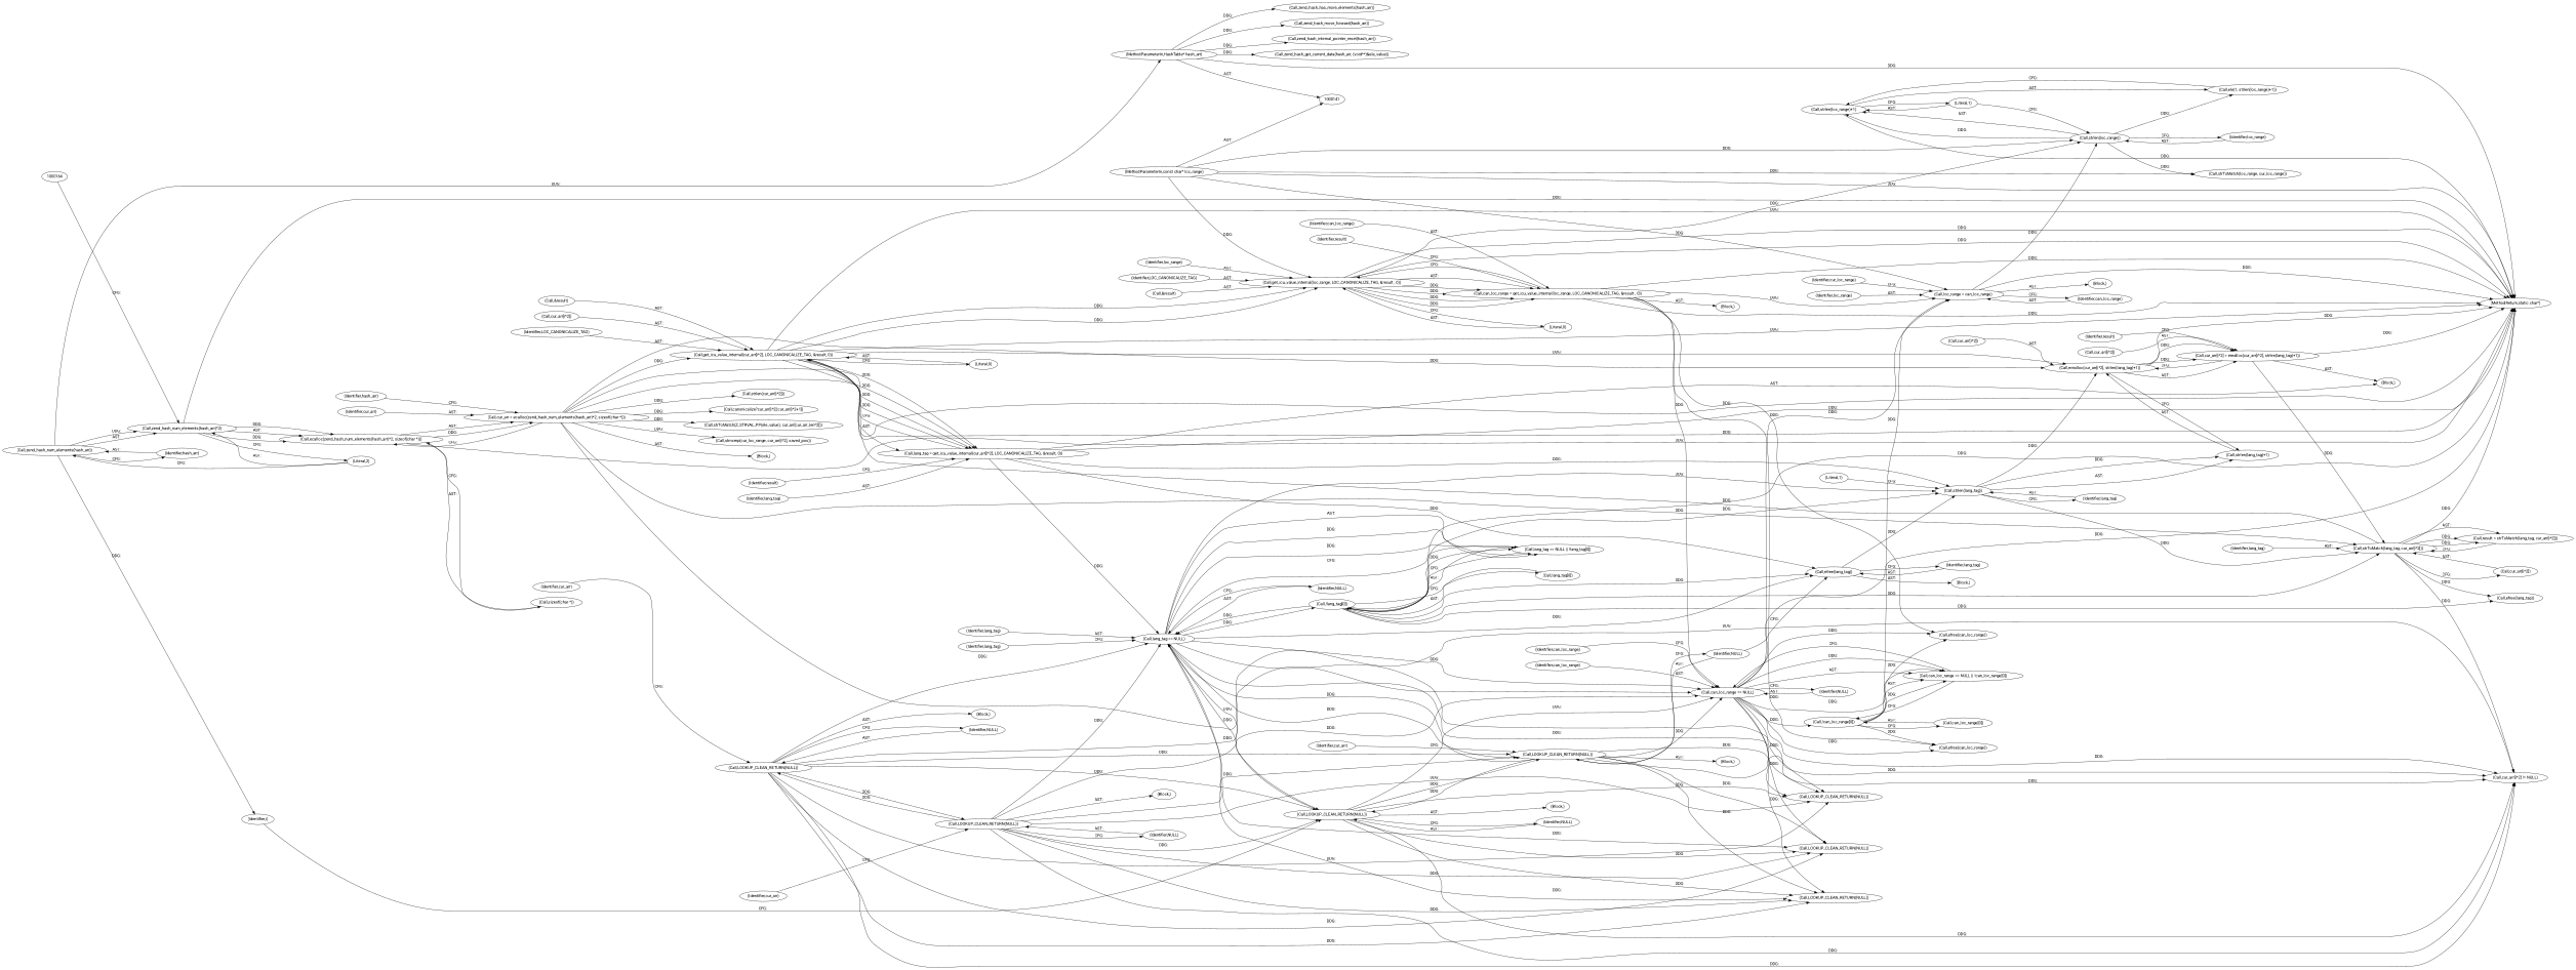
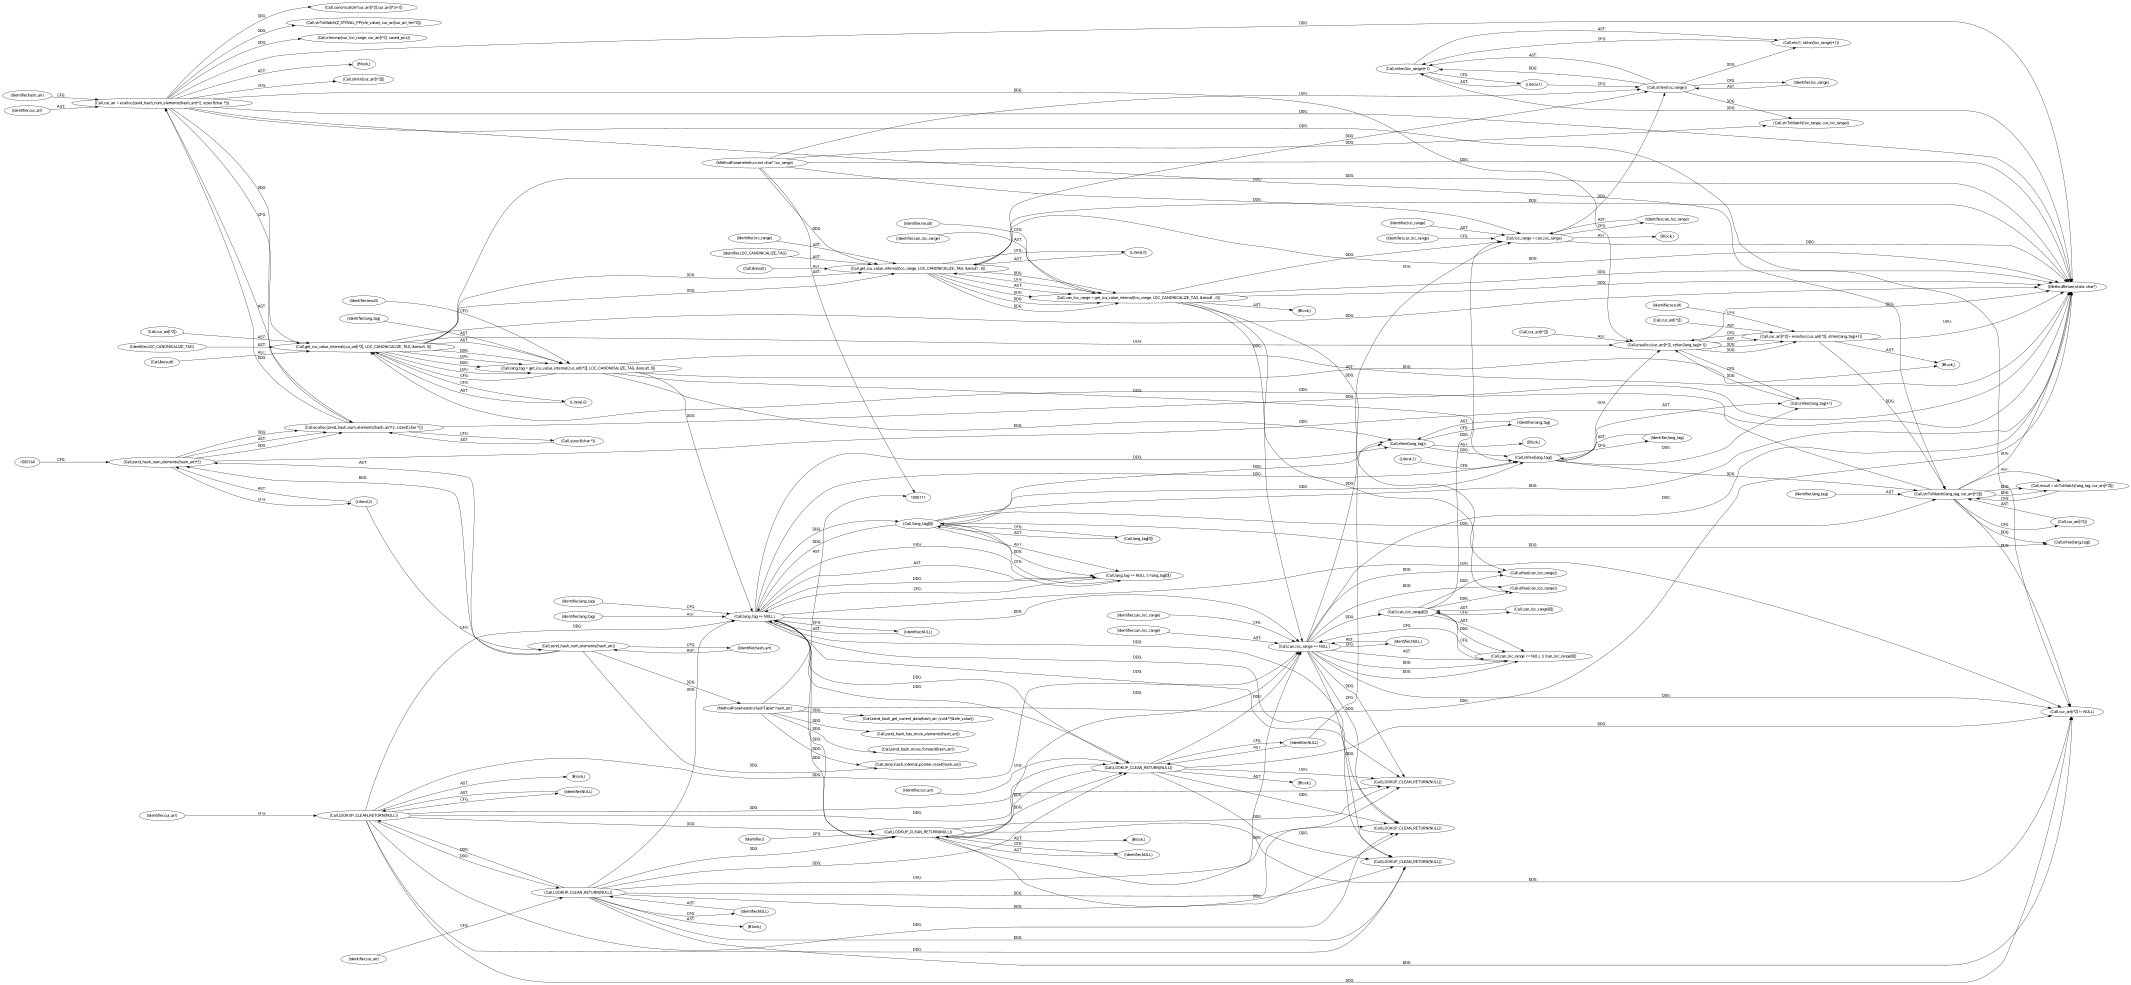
  digraph {
    fontname=Roboto
    rankdir=LR
    node [fontname=Roboto]
    edge [fontname=Roboto]
    n1 [label="(Call,strlen(loc_range)+1)"]
    n2 [label="(Call,ele(1, strlen(loc_range)+1))"]
    n3 [label="(MethodReturn,static char*)"]
    n4 [label="(Literal,1)"]
    n5 [label="(Call,strlen(loc_range))"]
    n6 [label="(Identifier,loc_range)"]
    n7 [label="(Call,strToMatch(loc_range, cur_loc_range))"]
    n8 [label="(Call,loc_range = can_loc_range)"]
    n9 [label="(Identifier,can_loc_range)"]
    n10 [label="(Block,)"]
    n11 [label="(Call,can_loc_range = get_icu_value_internal(loc_range, LOC_CANONICALIZE_TAG, &result , 0))"]
    n12 [label="(Call,get_icu_value_internal(loc_range, LOC_CANONICALIZE_TAG, &result , 0))"]
    n13 [label="(Call,can_loc_range == NULL)"]
    n14 [label="(Call,efree(can_loc_range))"]
    n15 [label="(Call,efree(can_loc_range))"]
    n16 [label="(Block,)"]
    n17 [label="(Literal,0)"]
    n18 [label="(Call,cur_arr[i*2] != NULL)"]
    n19 [label="(Call,LOOKUP_CLEAN_RETURN(NULL))"]
    n20 [label="(Call,LOOKUP_CLEAN_RETURN(NULL))"]
    n21 [label="(Call,LOOKUP_CLEAN_RETURN(NULL))"]
    n22 [label="(Call,!can_loc_range[0])"]
    n23 [label="(Call,can_loc_range == NULL || !can_loc_range[0])"]
    n24 [label="(Identifier,NULL)"]
    n25 [label="(MethodParameterIn,const char* loc_range)"]
-   1000111 [label=1000141]
+   1000111
    n27 [label="(Call,get_icu_value_internal(cur_arr[i*2], LOC_CANONICALIZE_TAG, &result, 0))"]
    n28 [label="(Call,lang_tag = get_icu_value_internal(cur_arr[i*2], LOC_CANONICALIZE_TAG, &result, 0))"]
    n29 [label="(Call,erealloc(cur_arr[i*2], strlen(lang_tag)+1))"]
    n30 [label="(Literal,0)"]
    n31 [label="(Call,strlen(lang_tag))"]
    n32 [label="(Call,lang_tag == NULL)"]
    n33 [label="(Call,efree(lang_tag))"]
    n34 [label="(Block,)"]
    n35 [label="(Call,strlen(lang_tag)+1)"]
    n36 [label="(Call,cur_arr[i*2] = erealloc(cur_arr[i*2], strlen(lang_tag)+1))"]
    n37 [label="(Call,cur_arr = ecalloc(zend_hash_num_elements(hash_arr)*2, sizeof(char *)))"]
    n38 [label="(Call,ecalloc(zend_hash_num_elements(hash_arr)*2, sizeof(char *)))"]
    n39 [label="(Call,strToMatch(lang_tag, cur_arr[i*2]))"]
    n40 [label="(Call,canonicalize?cur_arr[i*2]:cur_arr[i*2+1])"]
    n41 [label="(Call,strToMatch(Z_STRVAL_PP(ele_value), cur_arr[cur_arr_len*2]))"]
    n42 [label="(Call,strncmp(cur_loc_range, cur_arr[i*2], saved_pos))"]
    n43 [label="(Block,)"]
    n44 [label="(Call,strlen(cur_arr[i*2]))"]
    n45 [label="(Call,sizeof(char *))"]
    n46 [label="(Call,result = strToMatch(lang_tag, cur_arr[i*2]))"]
    n47 [label="(Call,cur_arr[i*2])"]
    n48 [label="(Call,efree(lang_tag))"]
    n49 [label="(Call,zend_hash_num_elements(hash_arr)*2)"]
    n50 [label="(Literal,2)"]
    n51 [label="(Call,zend_hash_num_elements(hash_arr))"]
    n52 [label="(Call,zend_hash_internal_pointer_reset(hash_arr))"]
    n53 [label="(Identifier,hash_arr)"]
    n54 [label="(MethodParameterIn,HashTable* hash_arr)"]
    n55 [label="(Call,zend_hash_get_current_data(hash_arr, (void**)&ele_value))"]
    n56 [label="(Call,zend_hash_has_more_elements(hash_arr))"]
    n57 [label="(Call,zend_hash_move_forward(hash_arr))"]
    n58 [label="(Identifier,lang_tag)"]
    n59 [label="(Call,!lang_tag[0])"]
    n60 [label="(Call,lang_tag == NULL || !lang_tag[0])"]
    n61 [label="(Call,LOOKUP_CLEAN_RETURN(NULL))"]
    n62 [label="(Call,LOOKUP_CLEAN_RETURN(NULL))"]
    n63 [label="(Identifier,NULL)"]
    n64 [label="(Identifier,lang_tag)"]
    n65 [label="(Block,)"]
    n66 [label="(Call,lang_tag[0])"]
    n67 [label="(Block,)"]
    n68 [label="(Identifier,NULL)"]
    n69 [label="(Block,)"]
    n70 [label="(Identifier,NULL)"]
    n71 [label="(Call,LOOKUP_CLEAN_RETURN(NULL))"]
    n72 [label="(Call,LOOKUP_CLEAN_RETURN(NULL))"]
    n73 [label="(Block,)"]
    n74 [label="(Identifier,NULL)"]
    n75 [label="(Identifier,NULL)"]
    n76 [label="(Block,)"]
    n77 [label="(Call,can_loc_range[0])"]
    n78 [label="(Call,cur_arr[i*2])"]
    n79 [label="(Identifier,cur_arr)"]
    n80 [label="(Identifier,lang_tag)"]
    n81 [label="(Identifier,result)"]
    n82 [label="(Identifier,can_loc_range)"]
    n83 [label="(Identifier,result)"]
    n84 [label="(Identifier,loc_range)"]
    n85 [label="(Literal,1)"]
    n86 [label="(Identifier,LOC_CANONICALIZE_TAG)"]
    n87 [label="(Call,&result)"]
    n88 [label="(Identifier,cur_loc_range)"]
    n89 [label="(Call,cur_arr[i*2])"]
    n90 [label="(Identifier,result)"]
    n91 [label="(Identifier,can_loc_range)"]
    n92 [label="(Identifier,lang_tag)"]
    n93 [label="(Identifier,loc_range)"]
    n94 [label="(Call,cur_arr[i*2])"]
    n95 [label="(Identifier,cur_arr)"]
    n96 [label="(Identifier,hash_arr)"]
    n97 [label="(Identifier,lang_tag)"]
    n98 [label="(Identifier,lang_tag)"]
    n99 [label="(Identifier,cur_arr)"]
    n100 [label="(Identifier,LOC_CANONICALIZE_TAG)"]
    n101 [label="(Identifier,can_loc_range)"]
    n102 [label="(Identifier,cur_arr)"]
    n103 [label="(Call,&result)"]
    n104 [label="(Identifier,i)"]
    1000164
    n1 -> n2 [label="AST: "]
    n1 -> n3 [label="DDG: "]
    n1 -> n4 [label="CFG: "]
    n2 -> n1 [label="CFG: "]
    n4 -> n1 [label="AST: "]
    n4 -> n5 [label="CFG: "]
    n5 -> n1 [label="AST: "]
    n5 -> n1 [label="DDG: "]
    n5 -> n2 [label="DDG: "]
    n5 -> n6 [label="CFG: "]
    n5 -> n7 [label="DDG: "]
    n6 -> n5 [label="AST: "]
    n8 -> n3 [label="DDG: "]
    n8 -> n5 [label="DDG: "]
    n8 -> n9 [label="CFG: "]
    n8 -> n10 [label="AST: "]
    n9 -> n8 [label="AST: "]
    n11 -> n3 [label="DDG: "]
    n11 -> n3 [label="DDG: "]
    n11 -> n8 [label="DDG: "]
    n11 -> n12 [label="CFG: "]
    n11 -> n13 [label="DDG: "]
    n11 -> n14 [label="DDG: "]
    n11 -> n15 [label="DDG: "]
    n11 -> n16 [label="AST: "]
    n12 -> n3 [label="DDG: "]
    n12 -> n3 [label="DDG: "]
    n12 -> n5 [label="DDG: "]
    n12 -> n11 [label="AST: "]
    n12 -> n11 [label="DDG: "]
    n12 -> n11 [label="DDG: "]
    n12 -> n11 [label="DDG: "]
    n12 -> n11 [label="DDG: "]
    n12 -> n17 [label="CFG: "]
    n13 -> n3 [label="DDG: "]
    n13 -> n8 [label="DDG: "]
    n13 -> n14 [label="DDG: "]
    n13 -> n15 [label="DDG: "]
    n13 -> n18 [label="DDG: "]
    n13 -> n19 [label="DDG: "]
    n13 -> n20 [label="DDG: "]
    n13 -> n21 [label="DDG: "]
    n13 -> n22 [label="DDG: "]
    n13 -> n23 [label="AST: "]
    n13 -> n23 [label="DDG: "]
    n13 -> n23 [label="DDG: "]
    n13 -> n24 [label="CFG: "]
    n17 -> n12 [label="AST: "]
    n22 -> n8 [label="DDG: "]
    n22 -> n14 [label="DDG: "]
    n22 -> n15 [label="DDG: "]
    n22 -> n23 [label="AST: "]
    n22 -> n23 [label="DDG: "]
    n22 -> n77 [label="CFG: "]
    n23 -> n13 [label="CFG: "]
    n23 -> n22 [label="CFG: "]
    n24 -> n13 [label="AST: "]
    n25 -> n3 [label="DDG: "]
    n25 -> n5 [label="DDG: "]
    n25 -> n7 [label="DDG: "]
    n25 -> n8 [label="DDG: "]
    n25 -> n12 [label="DDG: "]
    n25 -> 1000111 [label="AST: "]
    n27 -> n3 [label="DDG: "]
    n27 -> n3 [label="DDG: "]
    n27 -> n12 [label="DDG: "]
    n27 -> n12 [label="DDG: "]
    n27 -> n28 [label="AST: "]
    n27 -> n28 [label="DDG: "]
    n27 -> n28 [label="DDG: "]
    n27 -> n28 [label="DDG: "]
    n27 -> n28 [label="DDG: "]
    n27 -> n29 [label="DDG: "]
    n27 -> n30 [label="CFG: "]
    n28 -> n3 [label="DDG: "]
    n28 -> n27 [label="CFG: "]
    n28 -> n31 [label="DDG: "]
    n28 -> n32 [label="DDG: "]
    n28 -> n33 [label="DDG: "]
    n28 -> n34 [label="AST: "]
    n29 -> n3 [label="DDG: "]
    n29 -> n35 [label="CFG: "]
    n29 -> n36 [label="AST: "]
    n29 -> n36 [label="DDG: "]
    n29 -> n36 [label="DDG: "]
    n30 -> n27 [label="AST: "]
    n31 -> n29 [label="DDG: "]
    n31 -> n35 [label="AST: "]
    n31 -> n35 [label="DDG: "]
    n31 -> n39 [label="DDG: "]
    n31 -> n58 [label="CFG: "]
    n32 -> n13 [label="DDG: "]
    n32 -> n18 [label="DDG: "]
    n32 -> n19 [label="DDG: "]
    n32 -> n20 [label="DDG: "]
    n32 -> n21 [label="DDG: "]
    n32 -> n31 [label="DDG: "]
    n32 -> n33 [label="DDG: "]
    n32 -> n59 [label="DDG: "]
    n32 -> n60 [label="AST: "]
    n32 -> n60 [label="DDG: "]
    n32 -> n60 [label="DDG: "]
    n32 -> n61 [label="DDG: "]
    n32 -> n62 [label="DDG: "]
    n32 -> n63 [label="CFG: "]
    n33 -> n31 [label="DDG: "]
    n33 -> n64 [label="CFG: "]
    n33 -> n65 [label="AST: "]
-   n35 -> n29 [label="AST: "]
+   n35 -> n29 [label="DDG: "]
    n36 -> n3 [label="DDG: "]
    n36 -> n29 [label="CFG: "]
    n36 -> n34 [label="AST: "]
    n36 -> n39 [label="DDG: "]
    n37 -> n3 [label="DDG: "]
    n37 -> n3 [label="DDG: "]
    n37 -> n18 [label="DDG: "]
    n37 -> n27 [label="DDG: "]
    n37 -> n29 [label="DDG: "]
    n37 -> n38 [label="CFG: "]
    n37 -> n39 [label="DDG: "]
    n37 -> n40 [label="DDG: "]
    n37 -> n41 [label="DDG: "]
    n37 -> n42 [label="DDG: "]
    n37 -> n43 [label="AST: "]
    n37 -> n44 [label="DDG: "]
    n38 -> n3 [label="DDG: "]
    n38 -> n37 [label="AST: "]
    n38 -> n37 [label="DDG: "]
    n38 -> n45 [label="CFG: "]
    n39 -> n3 [label="DDG: "]
    n39 -> n18 [label="DDG: "]
    n39 -> n27 [label="DDG: "]
    n39 -> n46 [label="AST: "]
    n39 -> n46 [label="DDG: "]
    n39 -> n46 [label="DDG: "]
    n39 -> n47 [label="CFG: "]
    n39 -> n48 [label="DDG: "]
    n45 -> n38 [label="AST: "]
    n46 -> n39 [label="CFG: "]
    n47 -> n39 [label="AST: "]
    n49 -> n3 [label="DDG: "]
    n49 -> n38 [label="AST: "]
    n49 -> n38 [label="DDG: "]
    n49 -> n38 [label="DDG: "]
    n49 -> n50 [label="CFG: "]
    n50 -> n49 [label="AST: "]
    n50 -> n51 [label="CFG: "]
    n51 -> n49 [label="AST: "]
    n51 -> n49 [label="DDG: "]
-   n51 -> n104 [label="DDG: "]
+   n51 -> n52 [label="DDG: "]
    n51 -> n53 [label="CFG: "]
    n51 -> n54 [label="DDG: "]
    n53 -> n51 [label="AST: "]
    n54 -> n3 [label="DDG: "]
    n54 -> 1000111 [label="AST: "]
    n54 -> n52 [label="DDG: "]
    n54 -> n55 [label="DDG: "]
    n54 -> n56 [label="DDG: "]
    n54 -> n57 [label="DDG: "]
    n58 -> n31 [label="AST: "]
    n59 -> n3 [label="DDG: "]
    n59 -> n31 [label="DDG: "]
    n59 -> n32 [label="DDG: "]
    n59 -> n33 [label="DDG: "]
    n59 -> n39 [label="DDG: "]
    n59 -> n48 [label="DDG: "]
    n59 -> n60 [label="AST: "]
    n59 -> n60 [label="DDG: "]
    n59 -> n66 [label="CFG: "]
    n60 -> n32 [label="CFG: "]
    n60 -> n59 [label="CFG: "]
    n61 -> n13 [label="DDG: "]
    n61 -> n18 [label="DDG: "]
    n61 -> n19 [label="DDG: "]
    n61 -> n20 [label="DDG: "]
    n61 -> n21 [label="DDG: "]
    n61 -> n32 [label="DDG: "]
    n61 -> n62 [label="DDG: "]
    n61 -> n67 [label="AST: "]
    n61 -> n68 [label="CFG: "]
    n62 -> n13 [label="DDG: "]
    n62 -> n18 [label="DDG: "]
    n62 -> n19 [label="DDG: "]
    n62 -> n20 [label="DDG: "]
    n62 -> n21 [label="DDG: "]
    n62 -> n32 [label="DDG: "]
    n62 -> n61 [label="DDG: "]
    n62 -> n69 [label="AST: "]
    n62 -> n70 [label="CFG: "]
    n63 -> n32 [label="AST: "]
    n64 -> n33 [label="AST: "]
    n66 -> n59 [label="AST: "]
    n68 -> n61 [label="AST: "]
    n70 -> n33 [label="CFG: "]
    n70 -> n62 [label="AST: "]
    n71 -> n13 [label="DDG: "]
    n71 -> n18 [label="DDG: "]
    n71 -> n19 [label="DDG: "]
    n71 -> n20 [label="DDG: "]
    n71 -> n21 [label="DDG: "]
    n71 -> n32 [label="DDG: "]
    n71 -> n61 [label="DDG: "]
    n71 -> n62 [label="DDG: "]
    n71 -> n72 [label="DDG: "]
    n71 -> n73 [label="AST: "]
    n71 -> n74 [label="CFG: "]
    n72 -> n13 [label="DDG: "]
    n72 -> n18 [label="DDG: "]
    n72 -> n19 [label="DDG: "]
    n72 -> n20 [label="DDG: "]
    n72 -> n21 [label="DDG: "]
    n72 -> n32 [label="DDG: "]
    n72 -> n61 [label="DDG: "]
    n72 -> n62 [label="DDG: "]
    n72 -> n71 [label="DDG: "]
    n72 -> n75 [label="CFG: "]
    n72 -> n76 [label="AST: "]
    n74 -> n71 [label="AST: "]
    n75 -> n72 [label="AST: "]
    n77 -> n22 [label="AST: "]
    n78 -> n36 [label="AST: "]
    n79 -> n62 [label="CFG: "]
    n80 -> n32 [label="AST: "]
    n81 -> n36 [label="CFG: "]
    n82 -> n11 [label="AST: "]
    n83 -> n11 [label="CFG: "]
    n84 -> n12 [label="AST: "]
    n85 -> n31 [label="CFG: "]
    n86 -> n27 [label="AST: "]
    n87 -> n27 [label="AST: "]
    n88 -> n8 [label="CFG: "]
    n89 -> n27 [label="AST: "]
    n90 -> n28 [label="CFG: "]
    n91 -> n13 [label="CFG: "]
    n92 -> n32 [label="CFG: "]
    n93 -> n8 [label="AST: "]
    n94 -> n29 [label="AST: "]
    n95 -> n72 [label="CFG: "]
    n96 -> n37 [label="CFG: "]
    n97 -> n28 [label="AST: "]
    n98 -> n39 [label="AST: "]
    n99 -> n37 [label="AST: "]
    n100 -> n12 [label="AST: "]
    n101 -> n13 [label="AST: "]
    n102 -> n71 [label="CFG: "]
    n103 -> n12 [label="AST: "]
    n104 -> n61 [label="CFG: "]
    1000164 -> n49 [label="CFG: "]
  }
